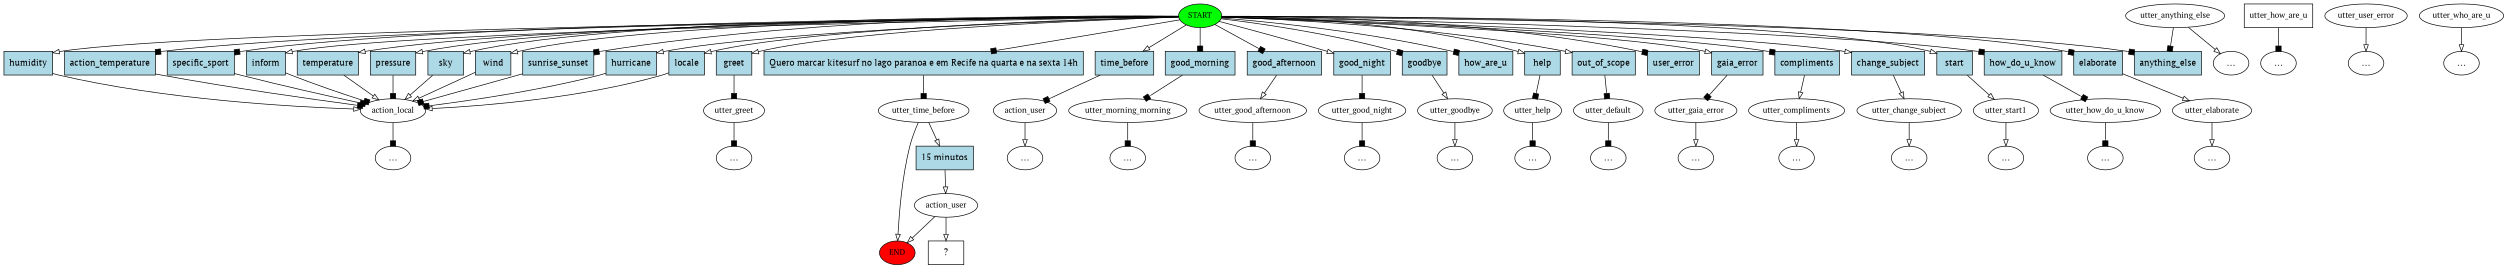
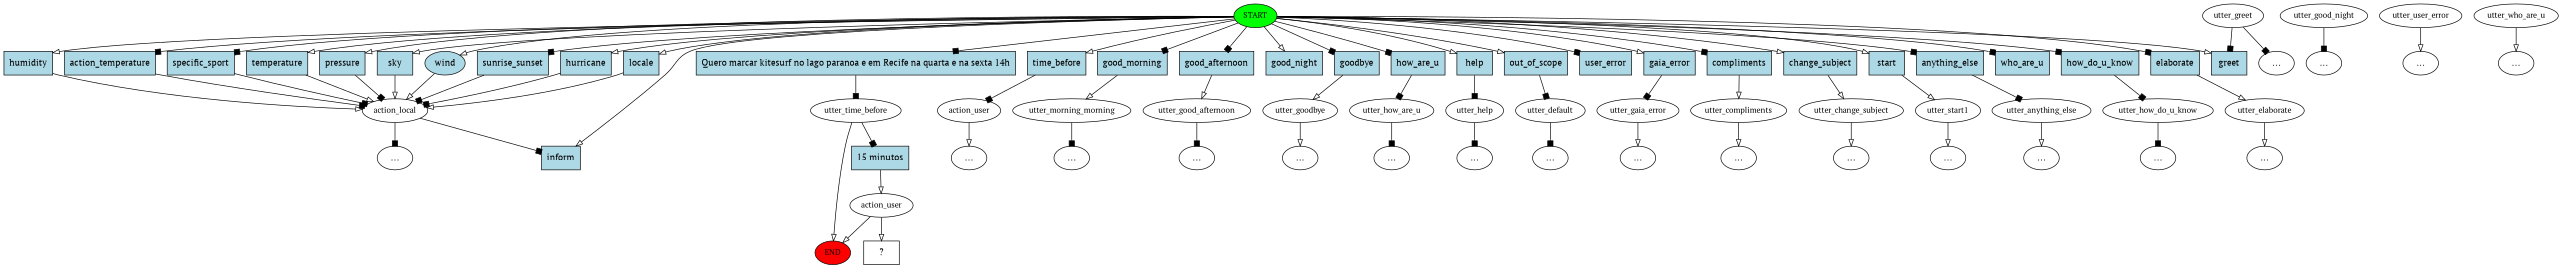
  digraph {
    fontname="PT Serif"
    node [fontname="PT Serif"]
    edge [arrowhead=onormal fontname="PT Serif"]
    n1 [fillcolor=green fontsize=12 label=START style=filled]
    n2 [fillcolor=lightblue label=humidity shape=rect style=filled]
    n3 [fillcolor=lightblue label=action_temperature shape=rect style=filled]
    n4 [fillcolor=lightblue label=specific_sport shape=rect style=filled]
    n5 [fillcolor=lightblue label=inform shape=rect style=filled]
    n6 [fillcolor=lightblue label=temperature shape=rect style=filled]
    n7 [fillcolor=lightblue label=pressure shape=rect style=filled]
    n8 [fillcolor=lightblue label=sky shape=rect style=filled]
-   n9 [fillcolor=lightblue label=wind shape=rect style=filled]
+   n9 [fillcolor=lightblue label=wind shape=ellipse style=filled]
    n10 [fillcolor=lightblue label=sunrise_sunset shape=rect style=filled]
    n11 [fillcolor=lightblue label=hurricane shape=rect style=filled]
    n12 [fillcolor=lightblue label=locale shape=rect style=filled]
    n13 [fillcolor=lightblue label=greet shape=rect style=filled]
    n14 [fillcolor=lightblue label="Quero marcar kitesurf no lago paranoa e em Recife na quarta e na sexta 14h" shape=rect style=filled]
    n15 [fillcolor=lightblue label=time_before shape=rect style=filled]
    n16 [fillcolor=lightblue label=good_morning shape=rect style=filled]
    n17 [fillcolor=lightblue label=good_afternoon shape=rect style=filled]
    n18 [fillcolor=lightblue label=good_night shape=rect style=filled]
    n19 [fillcolor=lightblue label=goodbye shape=rect style=filled]
    n20 [fillcolor=lightblue label=how_are_u shape=rect style=filled]
    n21 [fillcolor=lightblue label=help shape=rect style=filled]
    n22 [fillcolor=lightblue label=out_of_scope shape=rect style=filled]
    n23 [fillcolor=lightblue label=user_error shape=rect style=filled]
    n24 [fillcolor=lightblue label=gaia_error shape=rect style=filled]
    n25 [fillcolor=lightblue label=compliments shape=rect style=filled]
    n26 [fillcolor=lightblue label=change_subject shape=rect style=filled]
    n27 [fillcolor=lightblue label=start shape=rect style=filled]
    n28 [fillcolor=lightblue label=anything_else shape=rect style=filled]
+   n29 [fillcolor=lightblue label=who_are_u shape=rect style=filled]
    n30 [fillcolor=lightblue label=how_do_u_know shape=rect style=filled]
    n31 [fillcolor=lightblue label=elaborate shape=rect style=filled]
    n32 [fontsize=12 label=action_local]
    n33 [fontsize=12 label=utter_greet]
    n34 [fontsize=12 label=utter_time_before]
    n35 [fontsize=12 label=action_user]
    n36 [fontsize=12 label=utter_morning_morning]
    n37 [fontsize=12 label=utter_good_afternoon]
    n38 [fontsize=12 label=utter_good_night]
    n39 [fontsize=12 label=utter_goodbye]
-   n40 [fontsize=12 label=utter_how_are_u shape=box]
+   n40 [fontsize=12 label=utter_how_are_u]
    n41 [fontsize=12 label=utter_help]
    n42 [fontsize=12 label=utter_default]
    n43 [fontsize=12 label=utter_gaia_error]
    n44 [fontsize=12 label=utter_compliments]
    n45 [fontsize=12 label=utter_change_subject]
    n46 [fontsize=12 label=utter_start1]
    n47 [fontsize=12 label=utter_anything_else]
    n48 [fontsize=12 label=utter_how_do_u_know]
    n49 [fontsize=12 label=utter_elaborate]
    n50 [fillcolor=red fontsize=12 label=END style=filled]
    n51 [label="..."]
    n52 [label="..."]
    n53 [fillcolor=lightblue label="15 minutos" shape=rect style=filled]
    n54 [fontsize=12 label=action_user]
    n55 [label="..."]
    n56 [label="..."]
    n57 [label="..."]
    n58 [label="..."]
    n59 [label="..."]
    n60 [label="..."]
    n61 [label="..."]
    n62 [label="..."]
    n63 [fontsize=12 label=utter_user_error]
    n64 [label="..."]
    n65 [label="..."]
    n66 [label="..."]
    n67 [label="..."]
    n68 [label="..."]
    n69 [label="..."]
    n70 [label="  ?  " shape=rect]
    n71 [fontsize=12 label=utter_who_are_u]
    n72 [label="..."]
    n73 [label="..."]
    n74 [label="..."]
    n1 -> n2
    n1 -> n3 [arrowhead=box]
    n1 -> n4 [arrowhead=box]
    n1 -> n5
    n1 -> n6
    n1 -> n7
    n1 -> n8
    n1 -> n9
    n1 -> n10 [arrowhead=box]
    n1 -> n11
    n1 -> n12
    n1 -> n13
    n1 -> n14 [arrowhead=box]
    n1 -> n15
    n1 -> n16 [arrowhead=box]
    n1 -> n17 [arrowhead=box]
    n1 -> n18
    n1 -> n19 [arrowhead=box]
    n1 -> n20 [arrowhead=box]
    n1 -> n21
    n1 -> n22
    n1 -> n23 [arrowhead=box]
    n1 -> n24
    n1 -> n25 [arrowhead=box]
    n1 -> n26
    n1 -> n27
    n1 -> n28 [arrowhead=box]
+   n1 -> n29 [arrowhead=box]
    n1 -> n30 [arrowhead=box]
    n1 -> n31 [arrowhead=box]
    n2 -> n32
    n3 -> n32 [arrowhead=box]
    n4 -> n32 [arrowhead=box]
-   n5 -> n32 [arrowhead=box]
+   n32 -> n5 [arrowhead=box]
    n6 -> n32
    n7 -> n32 [arrowhead=box]
    n8 -> n32
    n9 -> n32
    n10 -> n32 [arrowhead=box]
    n11 -> n32 [arrowhead=box]
    n12 -> n32
-   n13 -> n33 [arrowhead=box]
+   n33 -> n13 [arrowhead=box]
    n14 -> n34 [arrowhead=box]
    n15 -> n35 [arrowhead=box]
-   n16 -> n36 [arrowhead=box]
+   n16 -> n36
    n17 -> n37
-   n18 -> n38 [arrowhead=box]
    n19 -> n39
+   n20 -> n40 [arrowhead=box]
    n21 -> n41 [arrowhead=box]
    n22 -> n42 [arrowhead=box]
    n24 -> n43 [arrowhead=box]
    n25 -> n44
    n26 -> n45
    n27 -> n46
-   n47 -> n28 [arrowhead=box]
+   n28 -> n47 [arrowhead=box]
    n30 -> n48 [arrowhead=box]
    n31 -> n49
    n32 -> n51 [arrowhead=box]
    n33 -> n52 [arrowhead=box]
    n34 -> n50
-   n34 -> n53
+   n34 -> n53 [arrowhead=box]
    n35 -> n55
    n36 -> n56 [arrowhead=box]
    n37 -> n57 [arrowhead=box]
    n38 -> n58 [arrowhead=box]
    n39 -> n59
    n40 -> n60 [arrowhead=box]
    n41 -> n61 [arrowhead=box]
    n42 -> n62 [arrowhead=box]
    n43 -> n65
    n44 -> n66
    n45 -> n67
    n46 -> n68
    n47 -> n69
    n48 -> n73 [arrowhead=box]
    n49 -> n74
    n53 -> n54
    n54 -> n50
    n54 -> n70
    n63 -> n64
    n71 -> n72
  }
